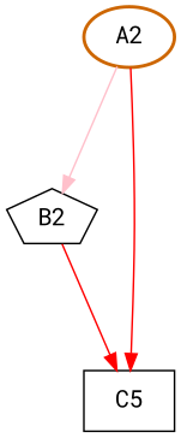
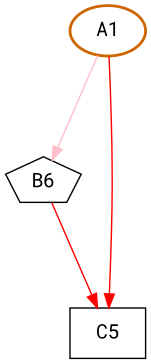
  digraph {
    fontname="Roboto Mono"
    mindist=1.0
    nodesep=0.6
    rankdir=TB
    ranksep=1.0
    root=Demo
    node [beamproc=beamA bpentry=false bpexit=false color=black cpu=0 fillcolor=white fontname="Roboto Mono" patentry=false patexit=false pattern=patternA style=filled toffs=0]
    edge [color=red fontname="Roboto Mono" type=defdst]
-   A1 [beamin=0 bpcstart=0 bpid=0 color=darkorange3 evtno=0 fid=1 flags="0x00002002" gid=33 par="0x0000000004120f9c" patentry=true penwidth=2 reqnobeam=0 shape=oval sid=0 tef=2068673551 type=tmsg vacc=0 label=A2]
-   B2 [flags="0x00008012" patexit=true shape=pentagon type=switch]
+   A1 [beamin=0 bpcstart=0 bpid=0 color=darkorange3 evtno=0 fid=1 flags="0x00002002" gid=33 par="0x0000000004120f9c" patentry=true penwidth=2 reqnobeam=0 shape=oval sid=0 tef=2068673551 type=tmsg vacc=0]
+   B2 [flags="0x00008012" patexit=true shape=pentagon type=switch label=B6]
    n3 [flags="0x00100007" label=C5 qhi=false qil=false qlo=true shape=rectangle tperiod=2000 type=block toffs=""]
    A1 -> B2 [color=pink type=dynpar0]
    A1 -> n3
    B2 -> n3
  }
